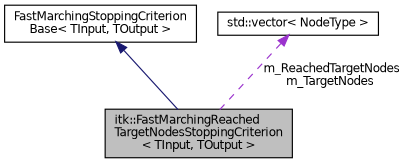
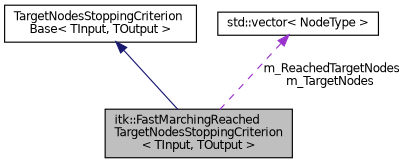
  digraph {
    node [color=black fillcolor=white fontname=Helvetica fontsize=10 shape=record style=filled]
    edge [dir=back fontname=Helvetica fontsize=10 labelfontname=Helvetica labelfontsize=10]
    n1 [fillcolor=grey75 fontcolor=black height=0.2 label="itk::FastMarchingReached\lTargetNodesStoppingCriterion\l\< TInput, TOutput \>" width=0.4]
-   n2 [height=0.2 label="FastMarchingStoppingCriterion\lBase\< TInput, TOutput \>" width=0.4]
+   n2 [height=0.2 label="TargetNodesStoppingCriterion\lBase\< TInput, TOutput \>" width=0.4]
    n3 [height=0.2 label="std::vector\< NodeType \>" width=0.4]
    n2 -> n1 [color=midnightblue style=solid]
    n3 -> n1 [color=darkorchid3 label=" m_ReachedTargetNodes\nm_TargetNodes" style=dashed]
  }
